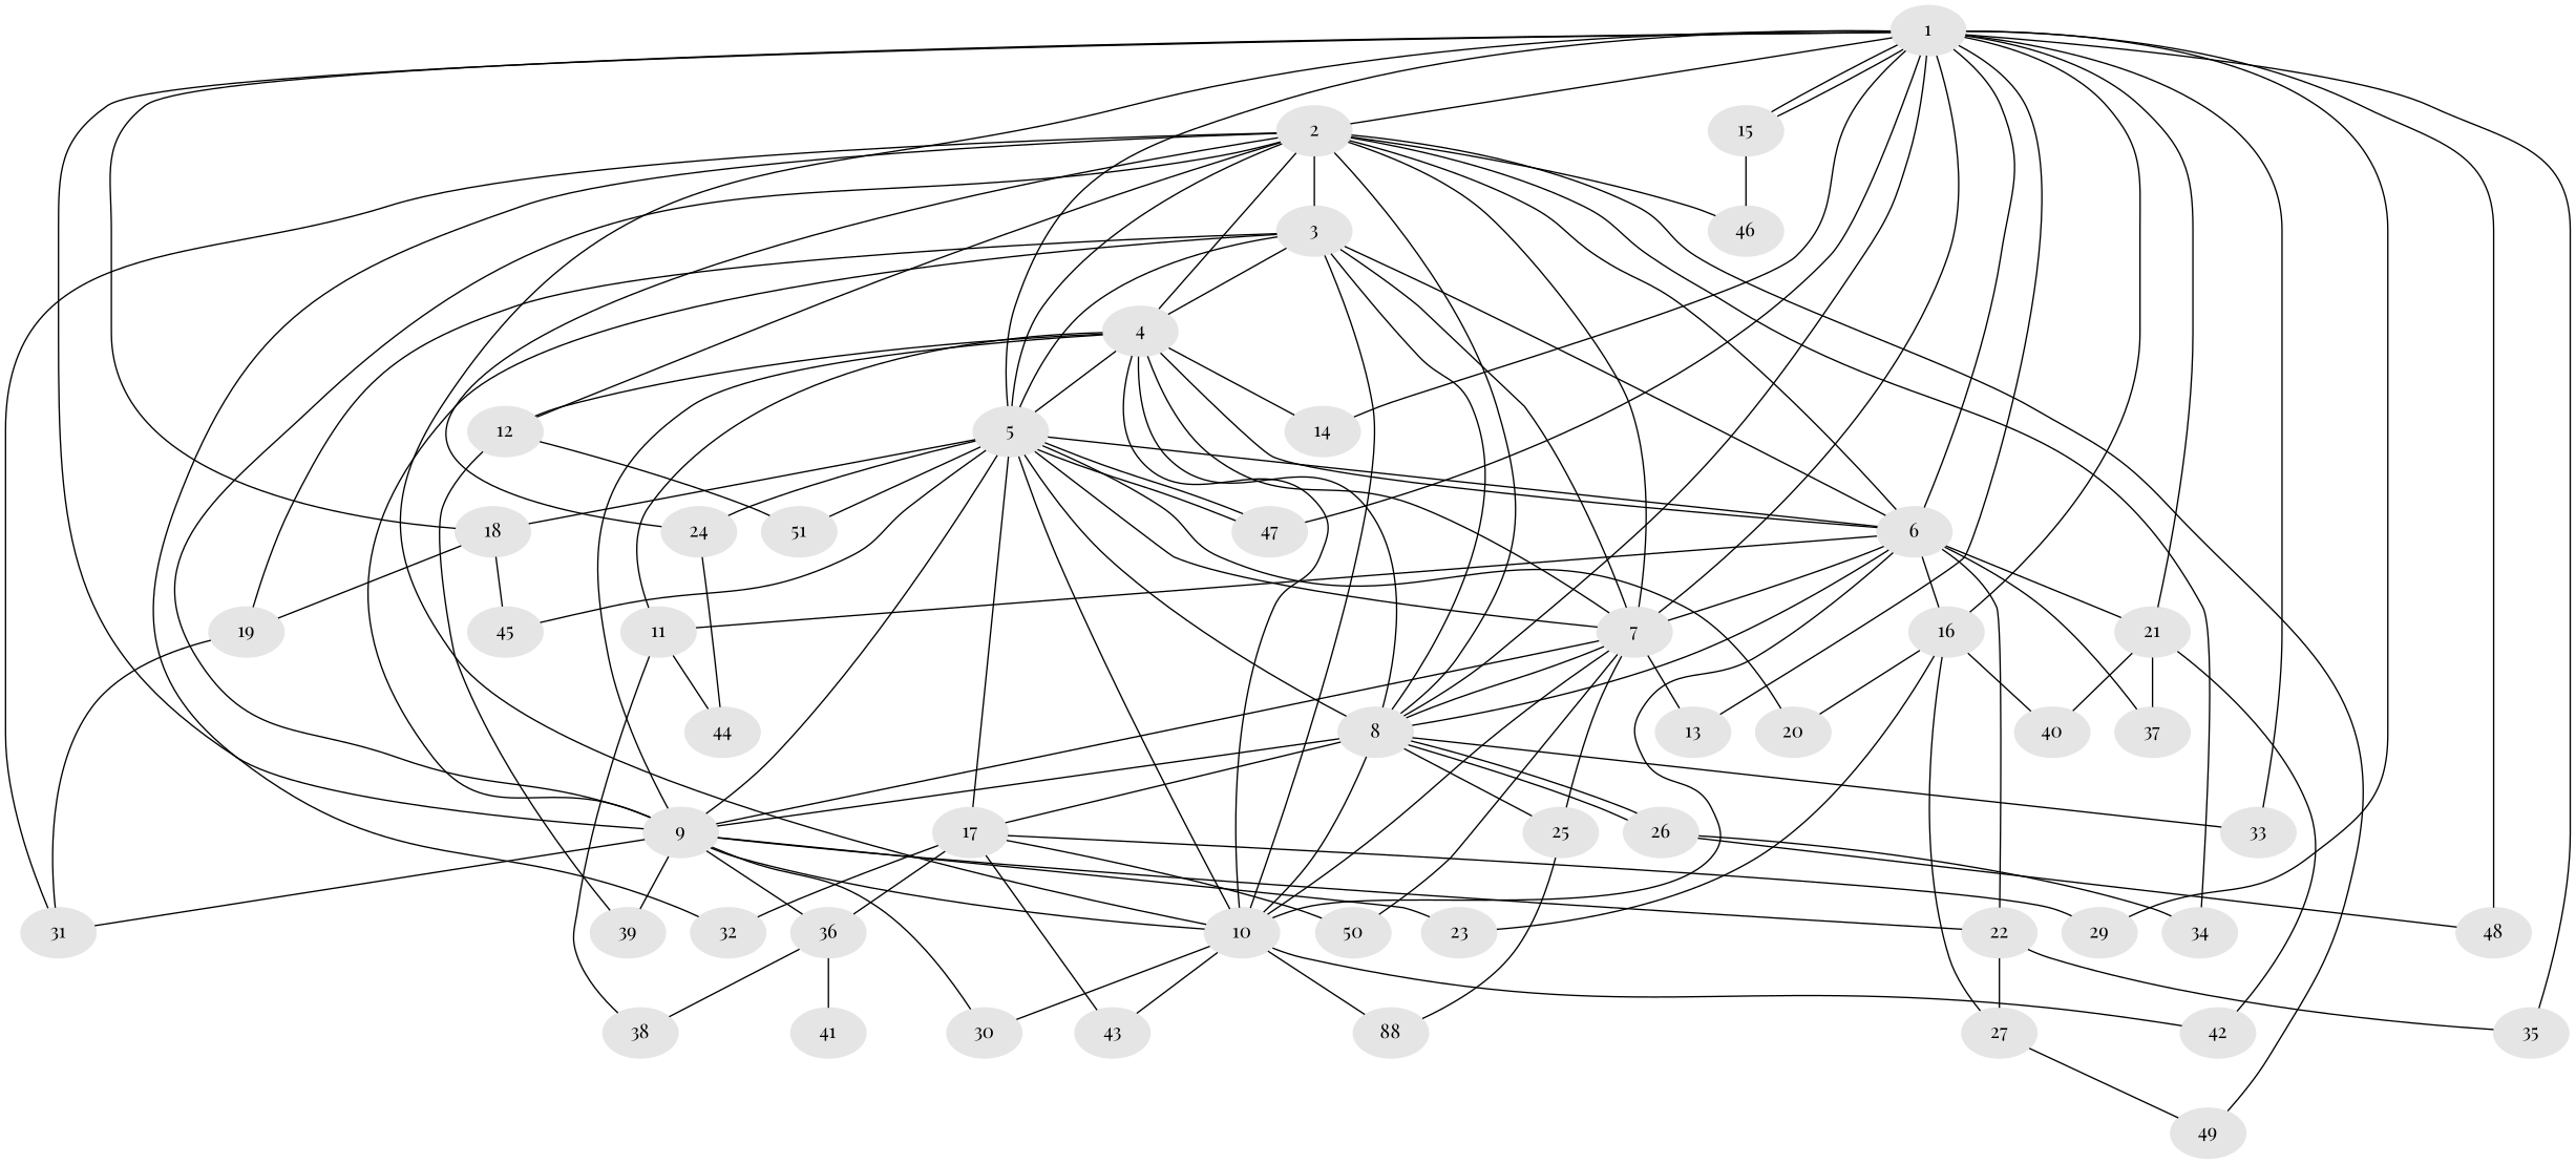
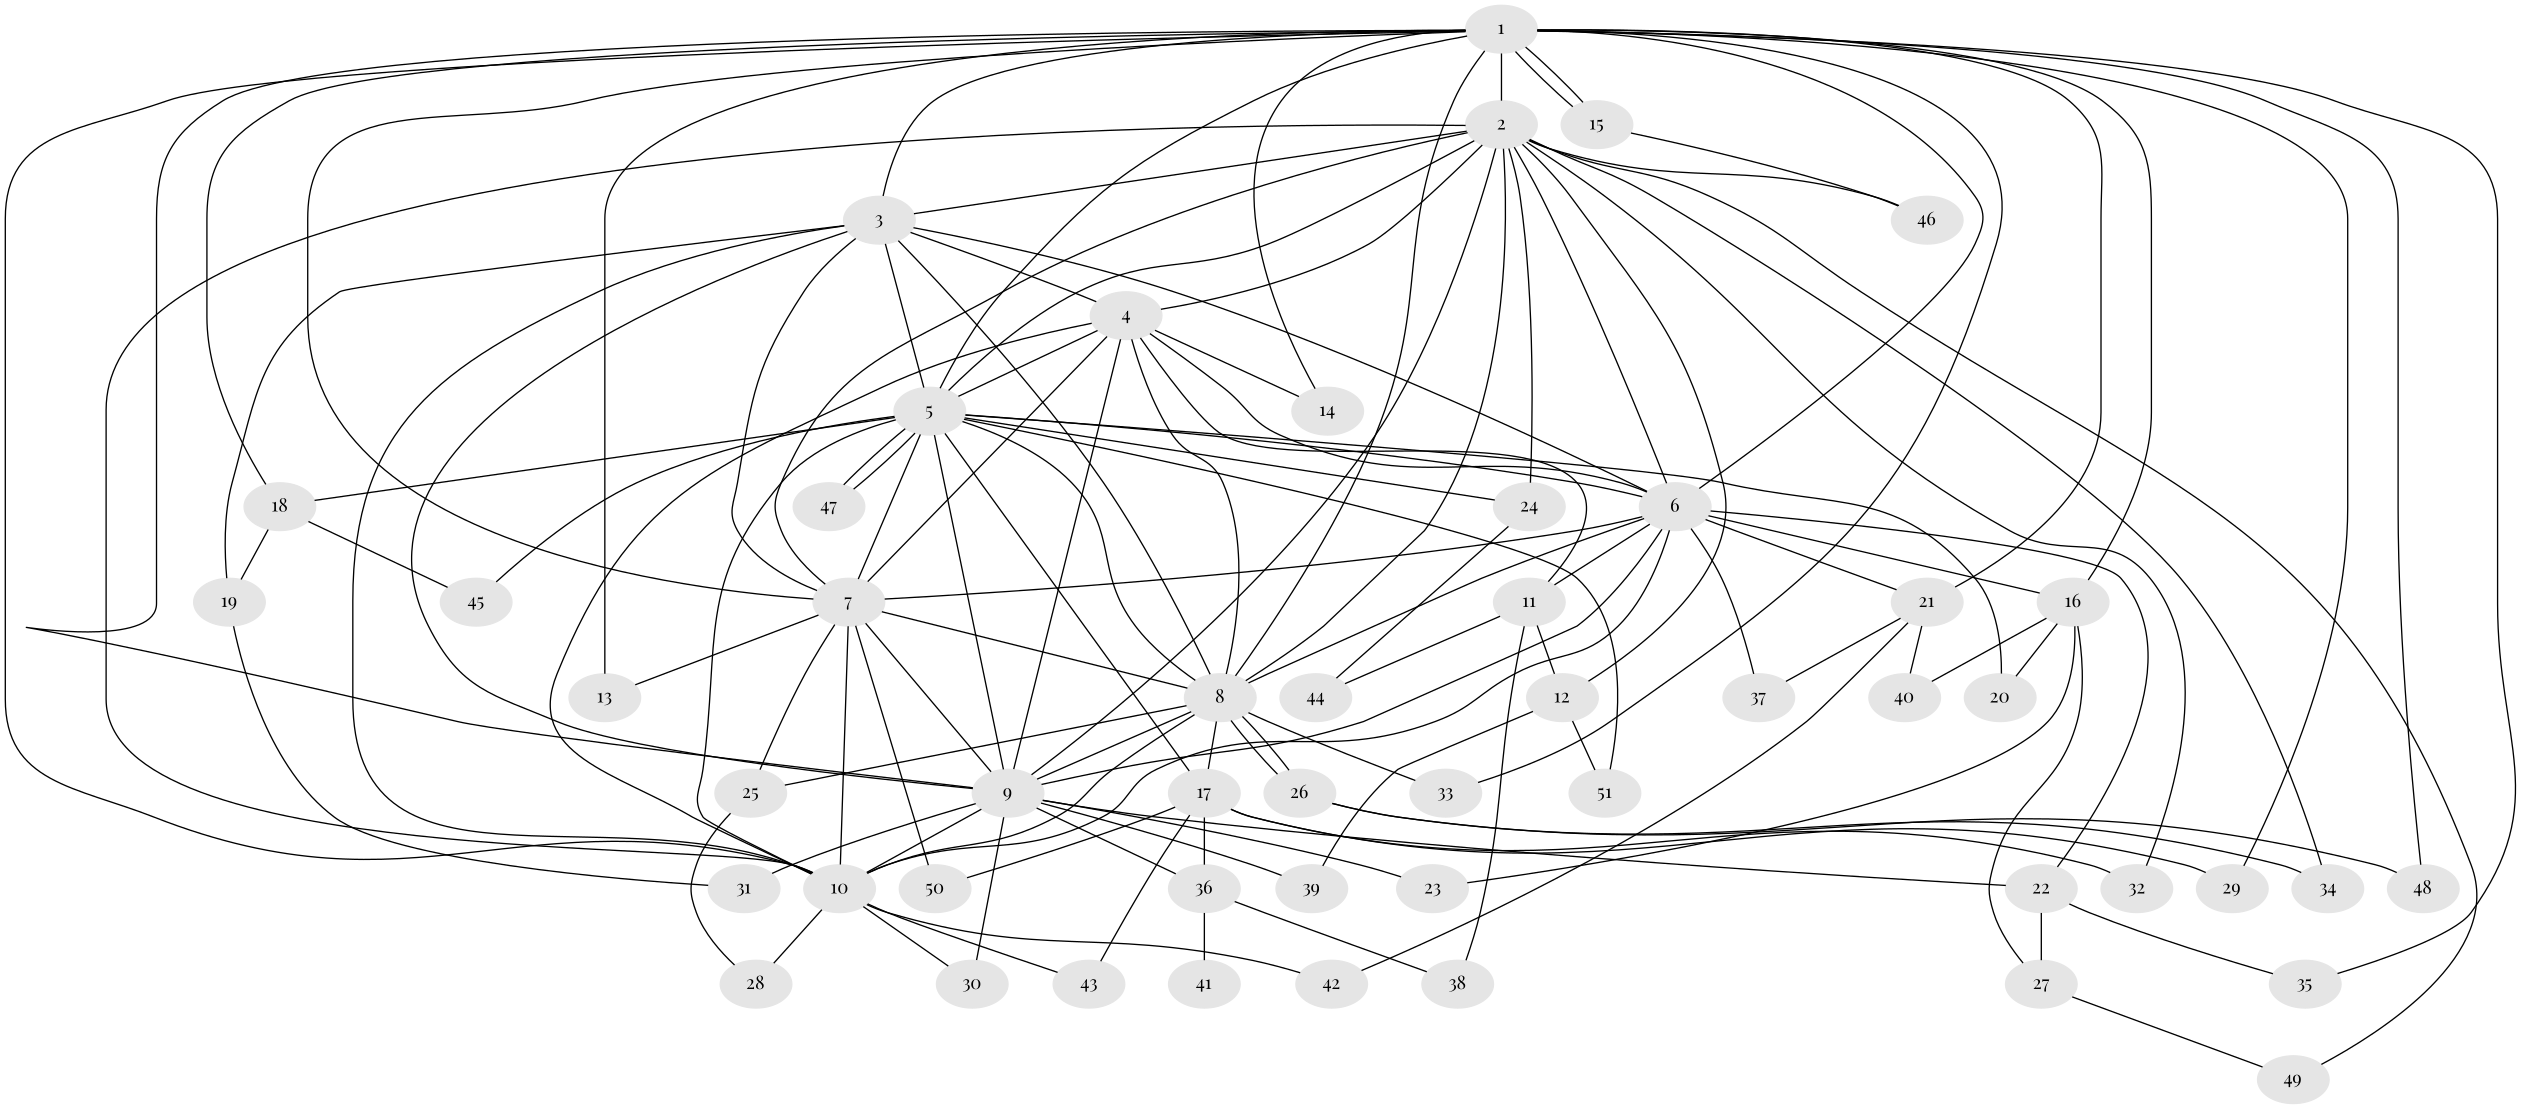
  graph {
    fontname="Playfair Display"
    node [color=gray90 fontname="Playfair Display" style=filled]
    edge [fontname="Playfair Display"]
    1
    2
    3
    5
    6
    7
    8
    9
    10
    13
    14
    15
    16
    18
    21
    29
    33
    35
    48
    4
    12
    24
    32
    34
    46
    49
    19
    11
    17
    20
    45
    47
    51
    22
    37
    25
    50
    26
    23
    30
    31
    36
    39
-   28 [label=88]
+   28
    42
    43
    27
    40
    44
    38
    41
    1 -- 2
-   1 -- 47
+   1 -- 3
    1 -- 5
    1 -- 6
    1 -- 7
    1 -- 8
    1 -- 9
    1 -- 10
    1 -- 13
    1 -- 14
    1 -- 15
    1 -- 15
    1 -- 16
    1 -- 18
    1 -- 21
    1 -- 29
    1 -- 33
    1 -- 35
    1 -- 48
    2 -- 3
    2 -- 5
    2 -- 6
    2 -- 7
    2 -- 8
    2 -- 9
-   2 -- 31
+   2 -- 10
    2 -- 4
    2 -- 12
    2 -- 24
    2 -- 32
    2 -- 34
    2 -- 46
    2 -- 49
    3 -- 5
    3 -- 6
    3 -- 7
    3 -- 8
    3 -- 9
    3 -- 10
    3 -- 4
    3 -- 19
    5 -- 6
    5 -- 7
    5 -- 8
    5 -- 9
    5 -- 10
    5 -- 18
    5 -- 24
    5 -- 17
    5 -- 20
    5 -- 45
    5 -- 47
    5 -- 47
    5 -- 51
    6 -- 7
    6 -- 8
+   6 -- 9
    6 -- 10
    6 -- 16
    6 -- 21
    6 -- 11
    6 -- 22
    6 -- 37
    7 -- 8
    7 -- 9
    7 -- 10
    7 -- 13
    7 -- 25
    7 -- 50
    8 -- 9
    8 -- 10
    8 -- 33
    8 -- 17
    8 -- 25
    8 -- 26
    8 -- 26
    9 -- 10
    9 -- 22
    9 -- 23
    9 -- 30
    9 -- 31
    9 -- 36
    9 -- 39
    10 -- 30
    10 -- 28
    10 -- 42
    10 -- 43
    15 -- 46
    16 -- 20
    16 -- 23
    16 -- 27
    16 -- 40
    18 -- 19
    18 -- 45
    21 -- 37
    21 -- 42
    21 -- 40
    4 -- 5
    4 -- 6
    4 -- 7
    4 -- 8
    4 -- 9
    4 -- 10
    4 -- 14
-   4 -- 12
+   11 -- 12
    4 -- 11
    12 -- 51
    12 -- 39
    24 -- 44
    19 -- 31
    11 -- 44
    11 -- 38
    17 -- 29
    17 -- 32
    17 -- 50
    17 -- 36
    17 -- 43
    22 -- 35
    22 -- 27
    25 -- 28
    26 -- 48
    26 -- 34
    36 -- 38
    36 -- 41
    27 -- 49
  }
